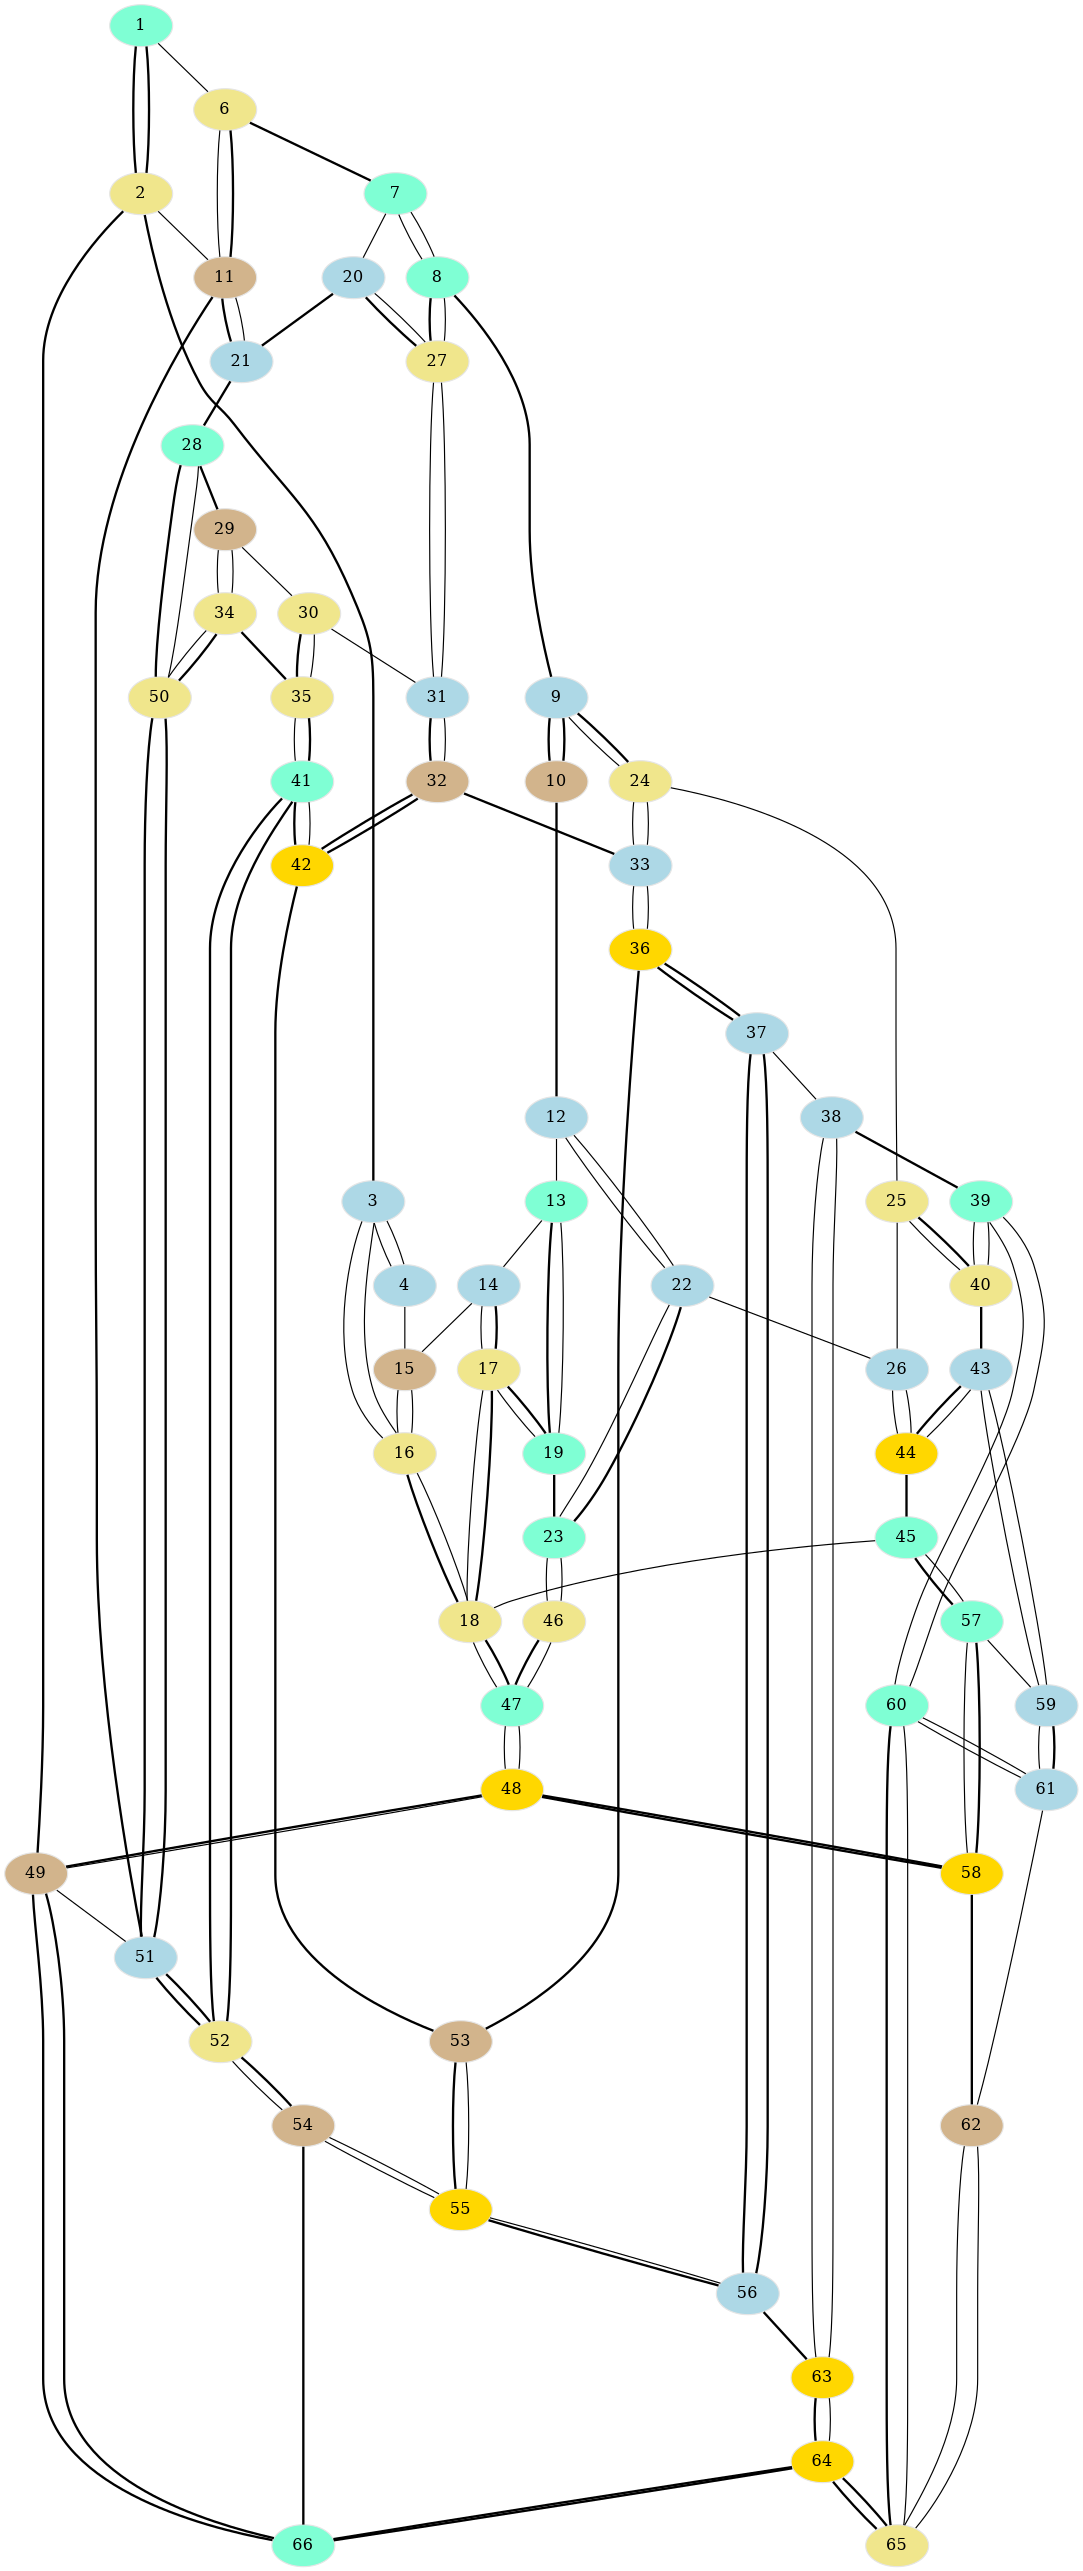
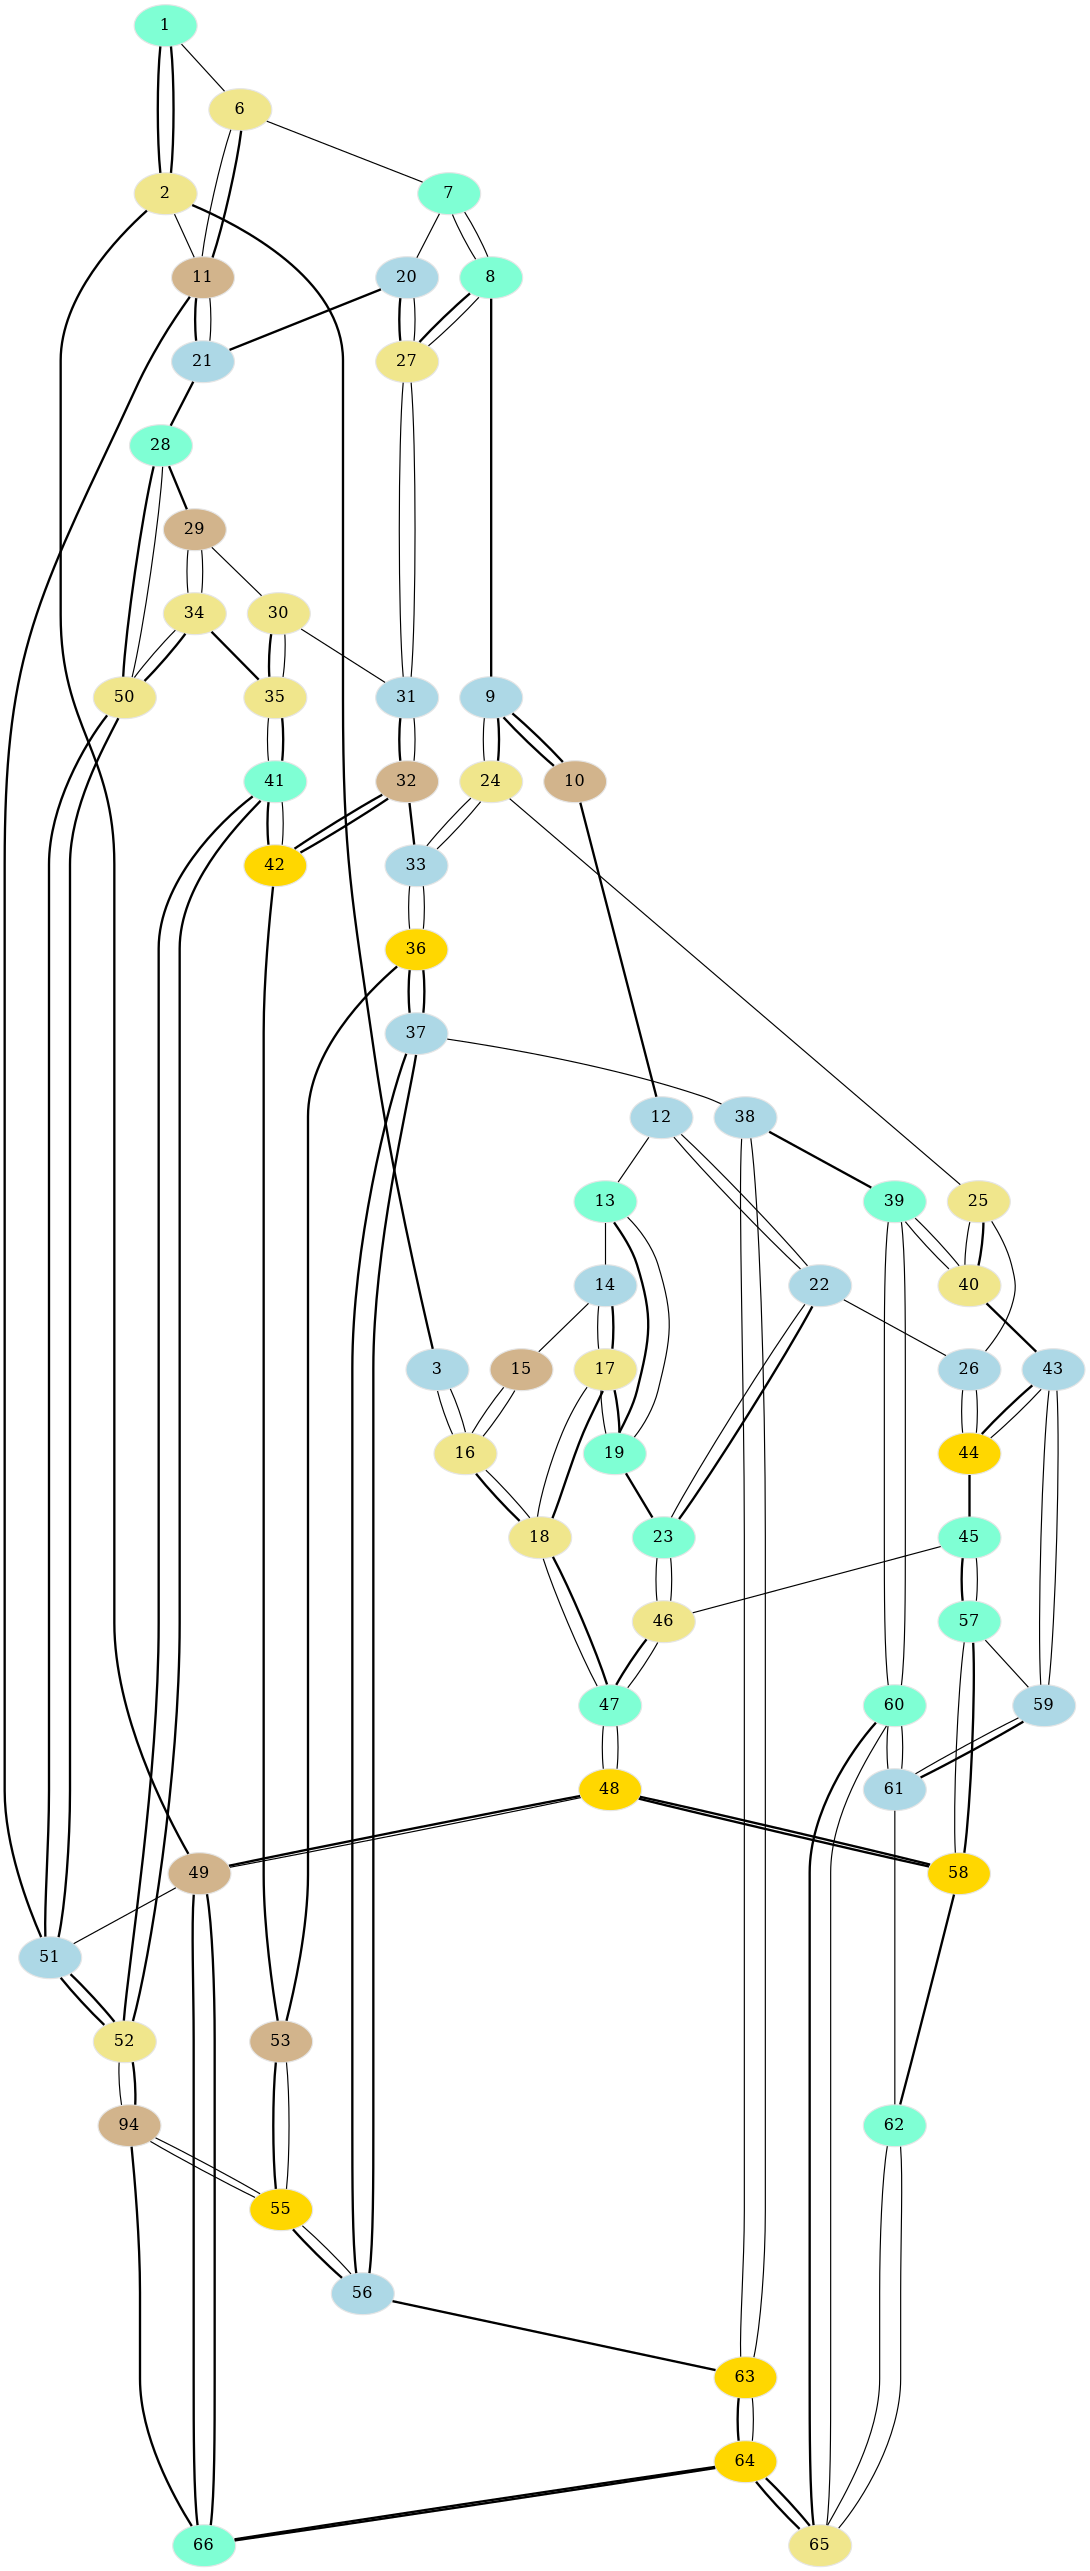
  graph {
    node [color=gray90 fillcolor=lightblue style=filled]
    edge [style=solid]
    1 [fillcolor=aquamarine]
    2 [fillcolor=khaki]
    6 [fillcolor=khaki]
    3
    11 [fillcolor=tan]
    49 [fillcolor=tan]
    7 [fillcolor=aquamarine]
-   4
    16 [fillcolor=khaki]
    21
    51
    66 [fillcolor=aquamarine]
    15 [fillcolor=tan]
    18 [fillcolor=khaki]
    10 [fillcolor=tan]
    12
    8 [fillcolor=aquamarine]
    20
    9
    27 [fillcolor=khaki]
    24 [fillcolor=khaki]
    31
    25 [fillcolor=khaki]
    33
    13 [fillcolor=aquamarine]
    22
    28 [fillcolor=aquamarine]
    52 [fillcolor=khaki]
    14
    19 [fillcolor=aquamarine]
    23 [fillcolor=aquamarine]
    26
    17 [fillcolor=khaki]
    47 [fillcolor=aquamarine]
    48 [fillcolor=gold]
    46 [fillcolor=khaki]
    29 [fillcolor=tan]
    50 [fillcolor=khaki]
    44 [fillcolor=gold]
    40 [fillcolor=khaki]
    36 [fillcolor=gold]
    43
    45 [fillcolor=aquamarine]
    32 [fillcolor=tan]
    30 [fillcolor=khaki]
    34 [fillcolor=khaki]
    35 [fillcolor=khaki]
    41 [fillcolor=aquamarine]
    42 [fillcolor=gold]
    53 [fillcolor=tan]
    37
    38
    56
    55 [fillcolor=gold]
    39 [fillcolor=aquamarine]
    63 [fillcolor=gold]
    60 [fillcolor=aquamarine]
    64 [fillcolor=gold]
    61
    65 [fillcolor=khaki]
    59
-   54 [fillcolor=tan]
+   54 [fillcolor=tan label=94]
    57 [fillcolor=aquamarine]
    58 [fillcolor=gold]
-   62 [fillcolor=tan]
+   62 [fillcolor=aquamarine]
    1 -- 2 [style=bold]
    1 -- 2 [style=bold]
    1 -- 6
    2 -- 3 [style=bold]
    2 -- 11
    2 -- 49 [style=bold]
    6 -- 11
    6 -- 11 [style=bold]
-   6 -- 7 [style=bold]
-   3 -- 4
-   3 -- 4
+   6 -- 7
    3 -- 16
    3 -- 16
    11 -- 21 [style=bold]
    11 -- 21
    11 -- 51 [style=bold]
    49 -- 51
    49 -- 66 [style=bold]
    49 -- 66 [style=bold]
    7 -- 8
    7 -- 8
    7 -- 20
-   4 -- 15
    16 -- 18 [style=bold]
    16 -- 18
    21 -- 28 [style=bold]
    51 -- 52 [style=bold]
    51 -- 52 [style=bold]
    15 -- 16
    15 -- 16
    18 -- 47
    18 -- 47 [style=bold]
    10 -- 12 [style=bold]
    12 -- 13
    12 -- 22
    12 -- 22
    8 -- 9 [style=bold]
    8 -- 27 [style=bold]
    8 -- 27
    20 -- 21 [style=bold]
    20 -- 27 [style=bold]
    20 -- 27
    9 -- 10 [style=bold]
    9 -- 10 [style=bold]
    9 -- 24
    9 -- 24 [style=bold]
    27 -- 31
    27 -- 31
    24 -- 25
    24 -- 33
    24 -- 33
    31 -- 32 [style=bold]
    31 -- 32
    25 -- 26
    25 -- 40
    25 -- 40 [style=bold]
    33 -- 36
    33 -- 36
    13 -- 14
    13 -- 19 [style=bold]
    13 -- 19
    22 -- 23
    22 -- 23 [style=bold]
    22 -- 26
    28 -- 29 [style=bold]
    28 -- 50 [style=bold]
    28 -- 50
    52 -- 54
    52 -- 54 [style=bold]
    14 -- 15
    14 -- 17
    14 -- 17 [style=bold]
    19 -- 23 [style=bold]
    23 -- 46
    23 -- 46
    26 -- 44
    26 -- 44
    17 -- 18
    17 -- 18 [style=bold]
    17 -- 19
    17 -- 19 [style=bold]
    47 -- 48
    47 -- 48
    48 -- 49 [style=bold]
    48 -- 49
    48 -- 58 [style=bold]
    48 -- 58 [style=bold]
    46 -- 47 [style=bold]
    46 -- 47
    29 -- 30
    29 -- 34
    29 -- 34
    50 -- 51 [style=bold]
    50 -- 51 [style=bold]
    44 -- 45 [style=bold]
    40 -- 43 [style=bold]
    36 -- 53 [style=bold]
    36 -- 37 [style=bold]
    36 -- 37 [style=bold]
    43 -- 44 [style=bold]
    43 -- 44
    43 -- 59
    43 -- 59
-   45 -- 18
+   45 -- 46
    45 -- 57 [style=bold]
    45 -- 57
    32 -- 33 [style=bold]
    32 -- 42 [style=bold]
    32 -- 42 [style=bold]
    30 -- 31
    30 -- 35 [style=bold]
    30 -- 35
    34 -- 50
    34 -- 50 [style=bold]
    34 -- 35 [style=bold]
    35 -- 41
    35 -- 41 [style=bold]
    41 -- 52 [style=bold]
    41 -- 52 [style=bold]
    41 -- 42 [style=bold]
    41 -- 42
    42 -- 53 [style=bold]
    53 -- 55 [style=bold]
    53 -- 55
    37 -- 38
    37 -- 56 [style=bold]
    37 -- 56 [style=bold]
    38 -- 39 [style=bold]
    38 -- 63
    38 -- 63
    56 -- 63 [style=bold]
    55 -- 56 [style=bold]
    55 -- 56
    39 -- 40
    39 -- 40
    39 -- 60
    39 -- 60
    63 -- 64 [style=bold]
    63 -- 64
    60 -- 61
    60 -- 61
    60 -- 65 [style=bold]
    60 -- 65
    64 -- 66 [style=bold]
    64 -- 66 [style=bold]
    64 -- 65 [style=bold]
    64 -- 65 [style=bold]
    61 -- 62
    59 -- 61
    59 -- 61 [style=bold]
    54 -- 66 [style=bold]
    54 -- 55
    54 -- 55
    57 -- 59
    57 -- 58
    57 -- 58 [style=bold]
    58 -- 62 [style=bold]
    62 -- 65
    62 -- 65
  }
